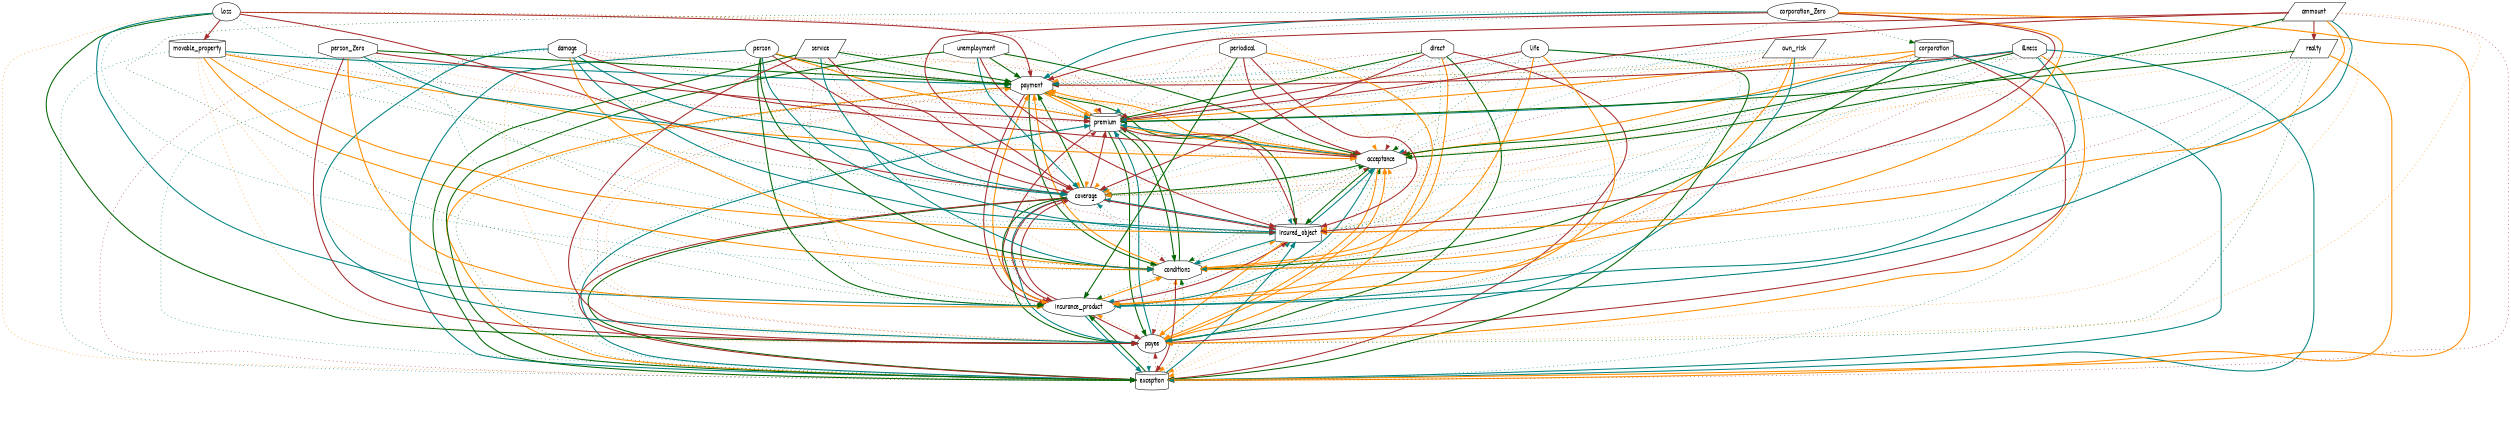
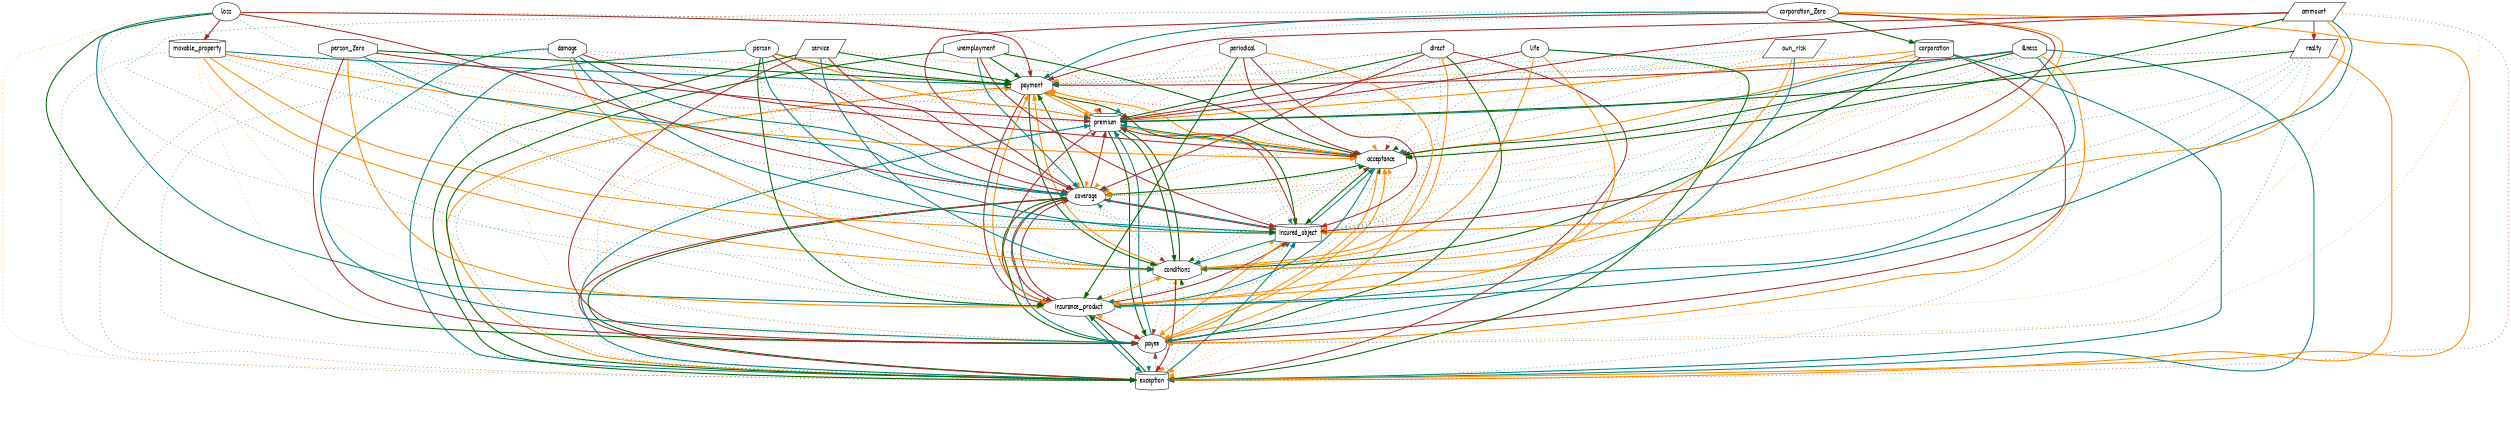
  digraph {
    fontname="Patrick Hand"
    rankdir=TB
    node [fontname="Patrick Hand" shape=octagon]
    edge [arrowhead=normal color=darkorange fontname="Patrick Hand" style=bold]
    n1 [label=direct]
    n2 [label=payment]
    n3 [label=premium shape=cylinder]
    n4 [label=exception shape=cylinder]
    n5 [label=payee shape=ellipse]
    n6 [label=insurance_product shape=ellipse]
    n7 [label=conditions]
    n8 [label=insured_object shape=cylinder]
    n9 [label=coverage shape=ellipse]
    n10 [label=acceptance]
    n11 [label=movable_property shape=cylinder]
    n12 [label=person shape=ellipse]
    n13 [label=unemployment]
    n14 [label=loss shape=ellipse]
    n15 [label=damage]
    n16 [label=person_Zero]
    n17 [label=corporation shape=cylinder]
    n18 [label=life shape=ellipse]
    n19 [label=illness]
    n20 [label=realty shape=parallelogram]
    n21 [label=ammount shape=parallelogram]
    n22 [label=service shape=parallelogram]
    n23 [label=corporation_Zero shape=ellipse]
    n24 [label=periodical]
    n25 [label=own_risk shape=parallelogram]
    n1 -> n2 [color=brown style=dotted]
    n1 -> n3 [color=darkgreen]
    n1 -> n4 [color=brown]
    n1 -> n5 [color=darkgreen]
    n1 -> n6 [style=dotted]
    n1 -> n7
    n1 -> n8 [color=darkgreen style=dotted]
    n1 -> n9 [color=brown]
    n1 -> n10 [color=brown style=dotted]
    n2 -> n3
    n2 -> n4
    n2 -> n5 [color=brown style=dotted]
    n2 -> n6 [color=brown]
    n2 -> n7 [color=darkgreen]
    n2 -> n8 [color=darkgreen]
    n2 -> n9 [style=dotted]
    n2 -> n10 [style=dotted]
    n3 -> n2
    n3 -> n4 [color=teal style=dotted]
    n3 -> n5 [color=darkgreen]
    n3 -> n6 [color=brown]
    n3 -> n7 [color=darkgreen]
    n3 -> n8 [color=teal style=dotted]
    n3 -> n9 [style=dotted]
    n3 -> n10
    n4 -> n2 [color=darkgreen style=dotted]
    n4 -> n3 [color=teal]
    n4 -> n5 [color=brown style=dotted]
    n4 -> n6 [color=darkgreen]
    n4 -> n7 [color=darkgreen style=dotted]
    n4 -> n8 [color=teal]
    n4 -> n9 [color=darkgreen]
    n4 -> n10 [style=dotted]
    n5 -> n2 [style=dotted]
    n5 -> n3 [color=teal]
    n5 -> n4 [color=teal style=dotted]
    n5 -> n6 [style=dotted]
    n5 -> n7 [style=dotted]
    n5 -> n8 [color=teal style=dotted]
    n5 -> n9 [color=teal]
    n5 -> n10
    n6 -> n2
    n6 -> n3 [color=brown style=dotted]
    n6 -> n4 [color=teal]
    n6 -> n5 [color=brown]
    n6 -> n7
    n6 -> n8 [color=brown]
    n6 -> n9 [color=brown]
    n6 -> n10 [color=darkgreen style=dotted]
    n7 -> n2
    n7 -> n3 [color=darkgreen]
    n7 -> n4 [color=brown]
    n7 -> n5 [color=brown style=dotted]
    n7 -> n6 [color=darkgreen style=dotted]
    n7 -> n8 [style=dotted]
    n7 -> n9 [color=teal style=dotted]
    n7 -> n10 [color=brown style=dotted]
    n8 -> n2 [style=dotted]
    n8 -> n3 [color=brown]
    n8 -> n4 [style=dotted]
    n8 -> n5
    n8 -> n6 [color=teal style=dotted]
    n8 -> n7 [color=teal]
    n8 -> n9 [color=teal]
    n8 -> n10 [color=teal]
    n9 -> n2 [color=darkgreen]
    n9 -> n3 [color=brown]
    n9 -> n4 [color=brown]
    n9 -> n5 [color=darkgreen]
    n9 -> n6 [color=brown]
    n9 -> n7 [color=brown style=dotted]
    n9 -> n8 [color=brown]
    n9 -> n10 [color=darkgreen style=dotted]
    n10 -> n2
    n10 -> n3 [color=teal]
    n10 -> n4 [style=dotted]
    n10 -> n5
    n10 -> n6 [color=teal]
    n10 -> n7 [color=darkgreen style=dotted]
    n10 -> n8 [color=darkgreen]
    n10 -> n9 [color=darkgreen]
    n11 -> n2 [color=teal]
    n11 -> n3 [color=brown style=dotted]
    n11 -> n4 [color=teal style=dotted]
    n11 -> n5 [style=dotted]
    n11 -> n6 [style=dotted]
    n11 -> n7
    n11 -> n8
    n11 -> n9 [color=darkgreen style=dotted]
    n11 -> n10
    n12 -> n2 [color=darkgreen]
    n12 -> n3
    n12 -> n4 [color=teal]
    n12 -> n5 [style=dotted]
    n12 -> n6 [color=darkgreen]
-   n12 -> n7 [color=darkgreen]
+   n12 -> n7 [color=darkgreen style=dotted]
    n12 -> n8 [color=teal]
    n12 -> n9 [color=brown]
    n12 -> n10 [style=dotted]
    n13 -> n2 [color=darkgreen]
    n13 -> n3 [style=dotted]
    n13 -> n4 [color=darkgreen]
    n13 -> n5 [style=dotted]
    n13 -> n6 [style=dotted]
    n13 -> n7 [style=dotted]
    n13 -> n8 [color=brown]
    n13 -> n9 [color=teal]
    n13 -> n10 [color=darkgreen]
    n14 -> n2 [color=brown]
    n14 -> n3 [color=brown style=dotted]
    n14 -> n4 [style=dotted]
    n14 -> n5 [color=darkgreen]
    n14 -> n6 [color=teal]
    n14 -> n7 [color=teal style=dotted]
    n14 -> n8 [color=teal style=dotted]
    n14 -> n9 [color=brown]
    n14 -> n10 [style=dotted]
    n14 -> n11 [color=brown]
    n15 -> n2 [color=brown style=dotted]
    n15 -> n3 [color=brown style=dotted]
    n15 -> n4 [color=teal style=dotted]
    n15 -> n5 [color=teal]
    n15 -> n6 [color=teal style=dotted]
    n15 -> n7
    n15 -> n8 [color=teal]
    n15 -> n9 [color=teal]
    n15 -> n10 [color=brown]
    n16 -> n2 [color=darkgreen]
    n16 -> n3 [color=brown]
    n16 -> n4 [color=brown style=dotted]
    n16 -> n5 [color=brown]
    n16 -> n6
    n16 -> n7 [color=darkgreen style=dotted]
    n16 -> n8 [color=teal style=dotted]
    n16 -> n9 [color=teal]
    n16 -> n10 [style=dotted]
    n17 -> n2 [style=dotted]
    n17 -> n3
    n17 -> n4 [color=teal]
    n17 -> n5 [color=brown]
    n17 -> n6 [style=dotted]
    n17 -> n7 [color=darkgreen]
    n17 -> n8 [color=teal style=dotted]
    n17 -> n9 [style=dotted]
    n17 -> n10
    n18 -> n2 [color=teal style=dotted]
    n18 -> n3 [color=brown]
    n18 -> n4 [color=darkgreen]
    n18 -> n5 [color=teal style=dotted]
    n18 -> n6
    n18 -> n7
    n18 -> n8 [color=teal style=dotted]
    n18 -> n9 [color=teal style=dotted]
    n18 -> n10 [color=darkgreen style=dotted]
    n19 -> n2 [color=brown]
    n19 -> n3 [color=teal]
    n19 -> n4 [color=teal]
    n19 -> n5
    n19 -> n6 [color=teal]
    n19 -> n7 [color=brown style=dotted]
    n19 -> n8 [color=teal style=dotted]
    n19 -> n9 [color=brown style=dotted]
    n19 -> n10 [color=darkgreen]
    n20 -> n2 [color=darkgreen style=dotted]
    n20 -> n3 [color=darkgreen]
    n20 -> n4
    n20 -> n5 [color=darkgreen style=dotted]
    n20 -> n6 [color=teal style=dotted]
    n20 -> n7 [color=teal style=dotted]
    n20 -> n8 [color=brown style=dotted]
    n20 -> n9 [color=teal style=dotted]
    n20 -> n10 [style=dotted]
    n21 -> n2 [color=brown]
    n21 -> n3 [color=brown]
    n21 -> n4 [color=brown style=dotted]
    n21 -> n5 [style=dotted]
    n21 -> n6 [color=teal]
    n21 -> n8
    n21 -> n9 [style=dotted]
    n21 -> n10 [color=darkgreen]
    n21 -> n20 [color=brown]
    n22 -> n2 [color=darkgreen]
    n22 -> n3 [color=teal style=dotted]
    n22 -> n4 [color=darkgreen]
    n22 -> n5 [color=brown]
    n22 -> n6 [color=darkgreen style=dotted]
    n22 -> n7 [color=teal]
-   n22 -> n8 [color=brown style=dotted]
+   n22 -> n8 [color=darkgreen style=dotted]
    n22 -> n9 [color=brown]
    n22 -> n10 [color=brown style=dotted]
    n23 -> n2 [color=teal]
    n23 -> n3 [color=teal style=dotted]
    n23 -> n4
    n23 -> n5 [style=dotted]
    n23 -> n6 [color=darkgreen style=dotted]
    n23 -> n7
    n23 -> n8 [color=brown]
    n23 -> n9 [color=brown]
    n23 -> n10 [color=teal style=dotted]
-   n23 -> n17 [color=darkgreen style=dotted]
+   n23 -> n17 [color=darkgreen]
    n24 -> n2 [style=dotted]
    n24 -> n3 [color=brown style=dotted]
    n24 -> n4 [style=dotted]
    n24 -> n5
    n24 -> n6 [color=darkgreen]
    n24 -> n7 [style=dotted]
    n24 -> n8 [color=brown]
    n24 -> n9 [style=dotted]
    n24 -> n10 [color=brown]
    n25 -> n2 [color=teal style=dotted]
    n25 -> n3 [color=teal style=dotted]
    n25 -> n4 [color=teal style=dotted]
    n25 -> n5 [color=teal]
    n25 -> n6
    n25 -> n7 [color=teal style=dotted]
    n25 -> n8 [style=dotted]
    n25 -> n9 [style=dotted]
    n25 -> n10 [color=brown style=dotted]
  }
